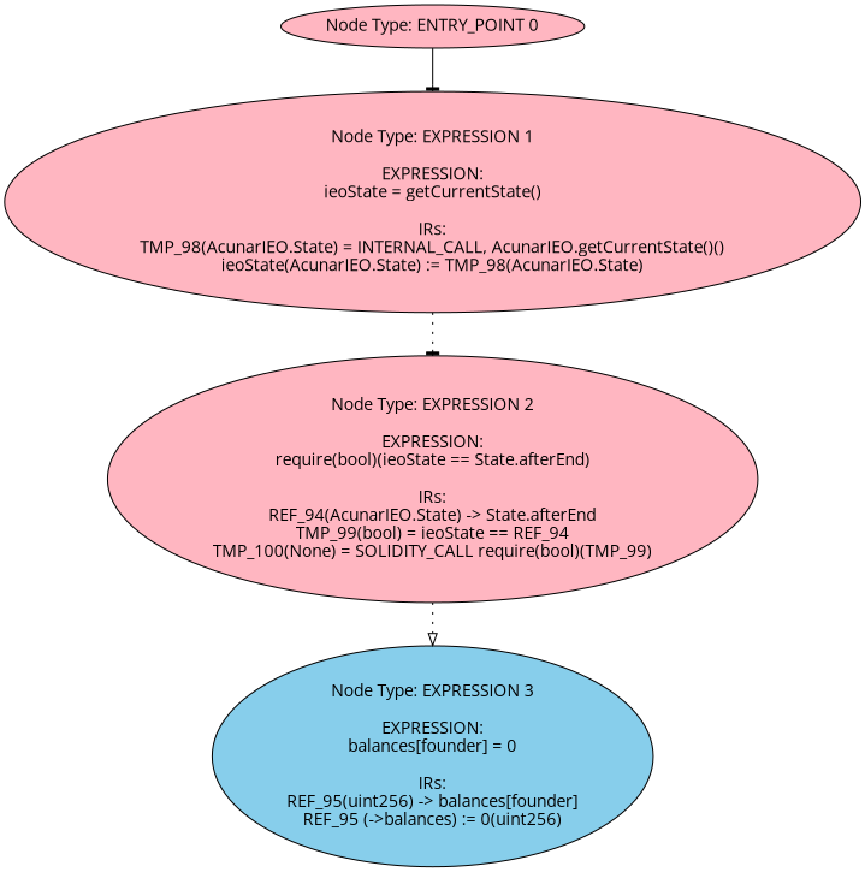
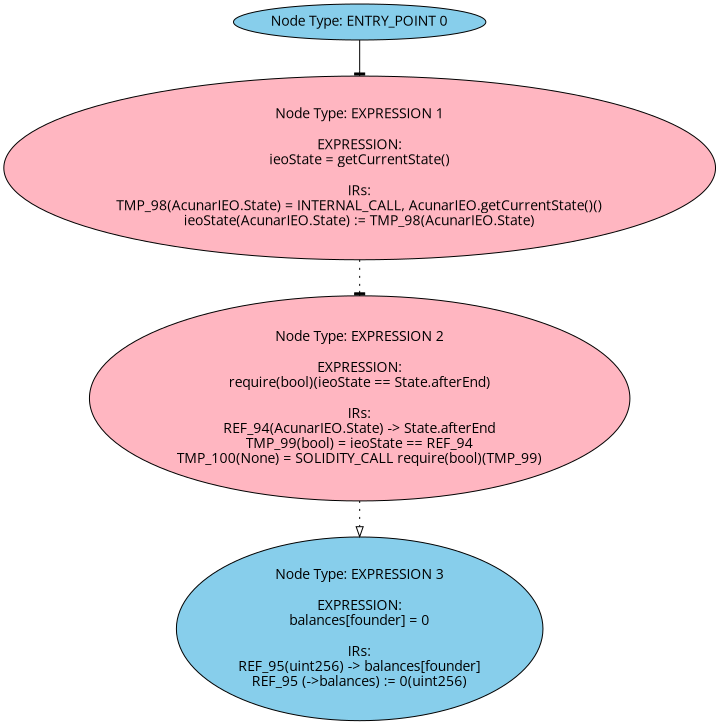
  digraph {
    fontname="Open Sans"
    node [style=filled fillcolor=skyblue fontname="Open Sans"]
    edge [style=dotted arrowhead=tee fontname="Open Sans"]
-   n1 [label="Node Type: ENTRY_POINT 0\n" fillcolor=lightpink]
+   n1 [label="Node Type: ENTRY_POINT 0\n"]
    n2 [label="Node Type: EXPRESSION 1\n\nEXPRESSION:\nieoState = getCurrentState()\n\nIRs:\nTMP_98(AcunarIEO.State) = INTERNAL_CALL, AcunarIEO.getCurrentState()()\nieoState(AcunarIEO.State) := TMP_98(AcunarIEO.State)" fillcolor=lightpink]
    n3 [label="Node Type: EXPRESSION 2\n\nEXPRESSION:\nrequire(bool)(ieoState == State.afterEnd)\n\nIRs:\nREF_94(AcunarIEO.State) -> State.afterEnd\nTMP_99(bool) = ieoState == REF_94\nTMP_100(None) = SOLIDITY_CALL require(bool)(TMP_99)" fillcolor=lightpink]
    n4 [label="Node Type: EXPRESSION 3\n\nEXPRESSION:\nbalances[founder] = 0\n\nIRs:\nREF_95(uint256) -> balances[founder]\nREF_95 (->balances) := 0(uint256)"]
    n1 -> n2 [style=solid]
    n2 -> n3
    n3 -> n4 [arrowhead=onormal]
  }
